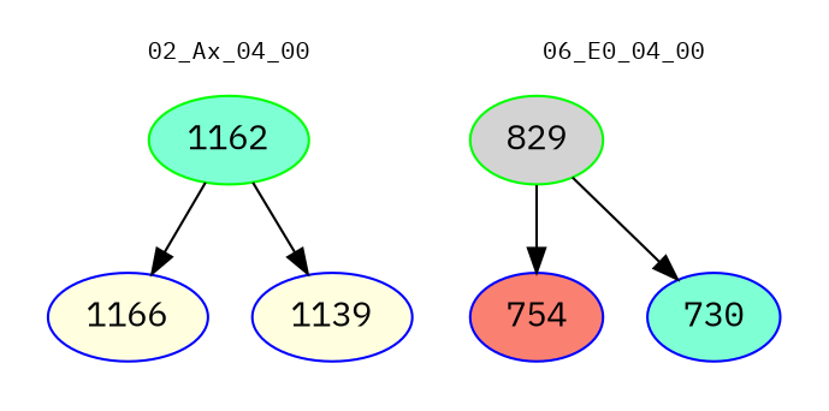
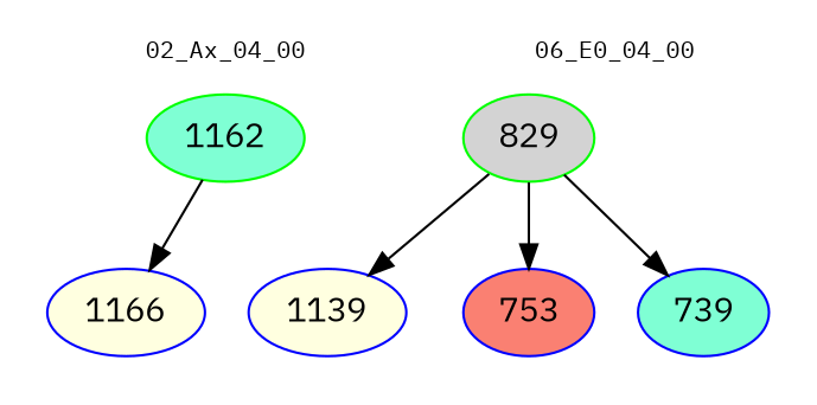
  digraph {
    fontname="IBM Plex Mono"
    node [color=blue fillcolor=aquamarine fontname="IBM Plex Mono" style=filled]
    edge [color=black fontname="IBM Plex Mono"]
    n1 [color=green label=1162]
    n2 [fillcolor=lightyellow label=1139]
    n3 [fillcolor=lightyellow label=1166]
    n4 [color=green fillcolor=lightgrey label=829]
-   n5 [fillcolor=salmon label=754]
-   n6 [label=730]
+   n5 [fillcolor=salmon label=753]
+   n6 [label=739]
    subgraph cluster_1 {
      color=white
      fontsize=10
      label="02_Ax_04_00"
      n1
      n2
      n3
    }
    subgraph cluster_2 {
      color=white
      fontsize=10
      label="06_E0_04_00"
      n4
      n5
      n6
    }
-   n1 -> n2
+   n4 -> n2
    n1 -> n3
    n4 -> n5
    n4 -> n6
  }
